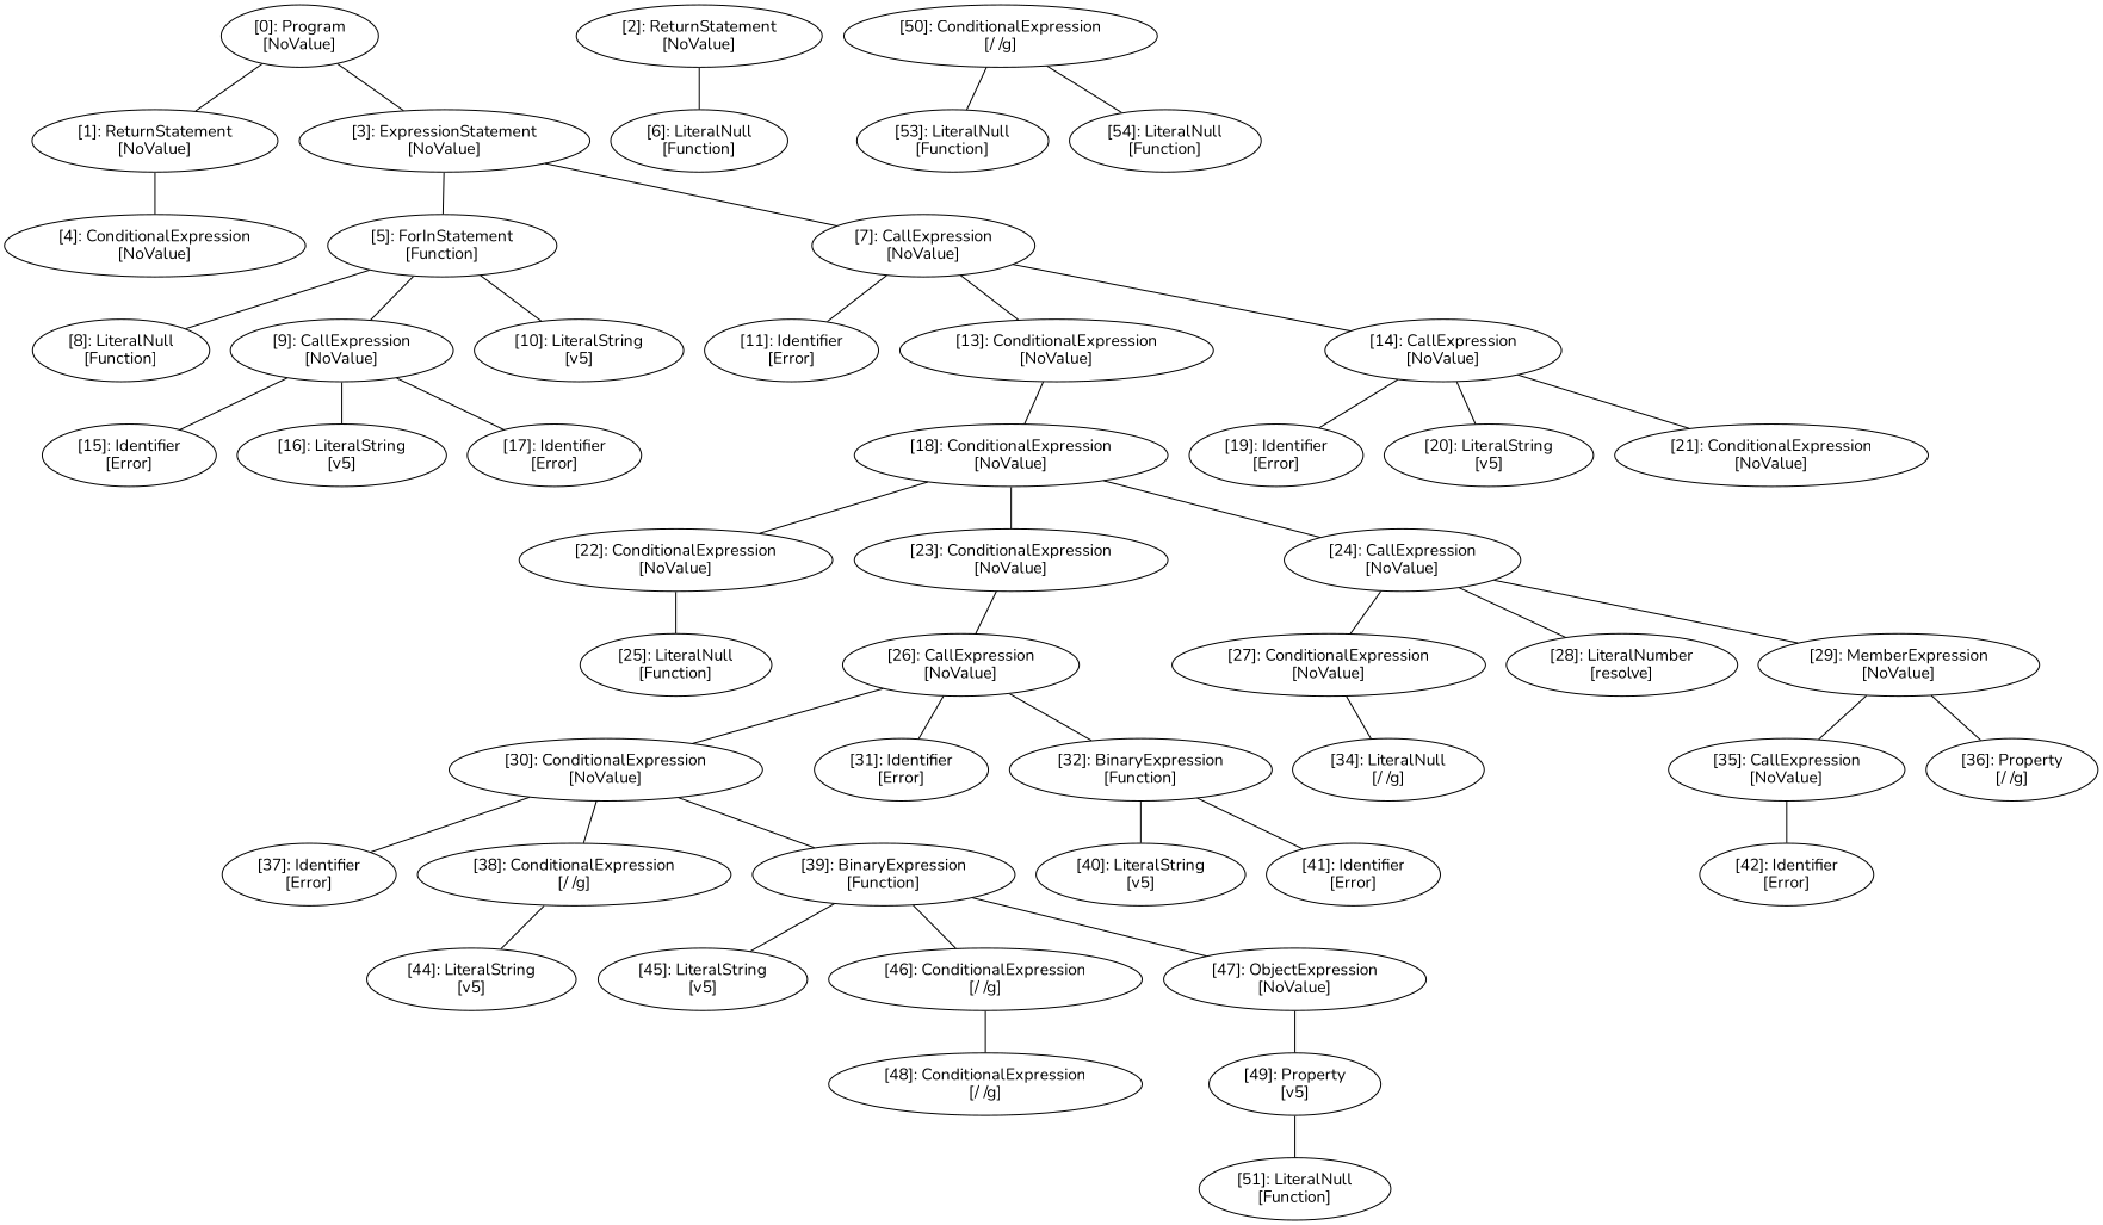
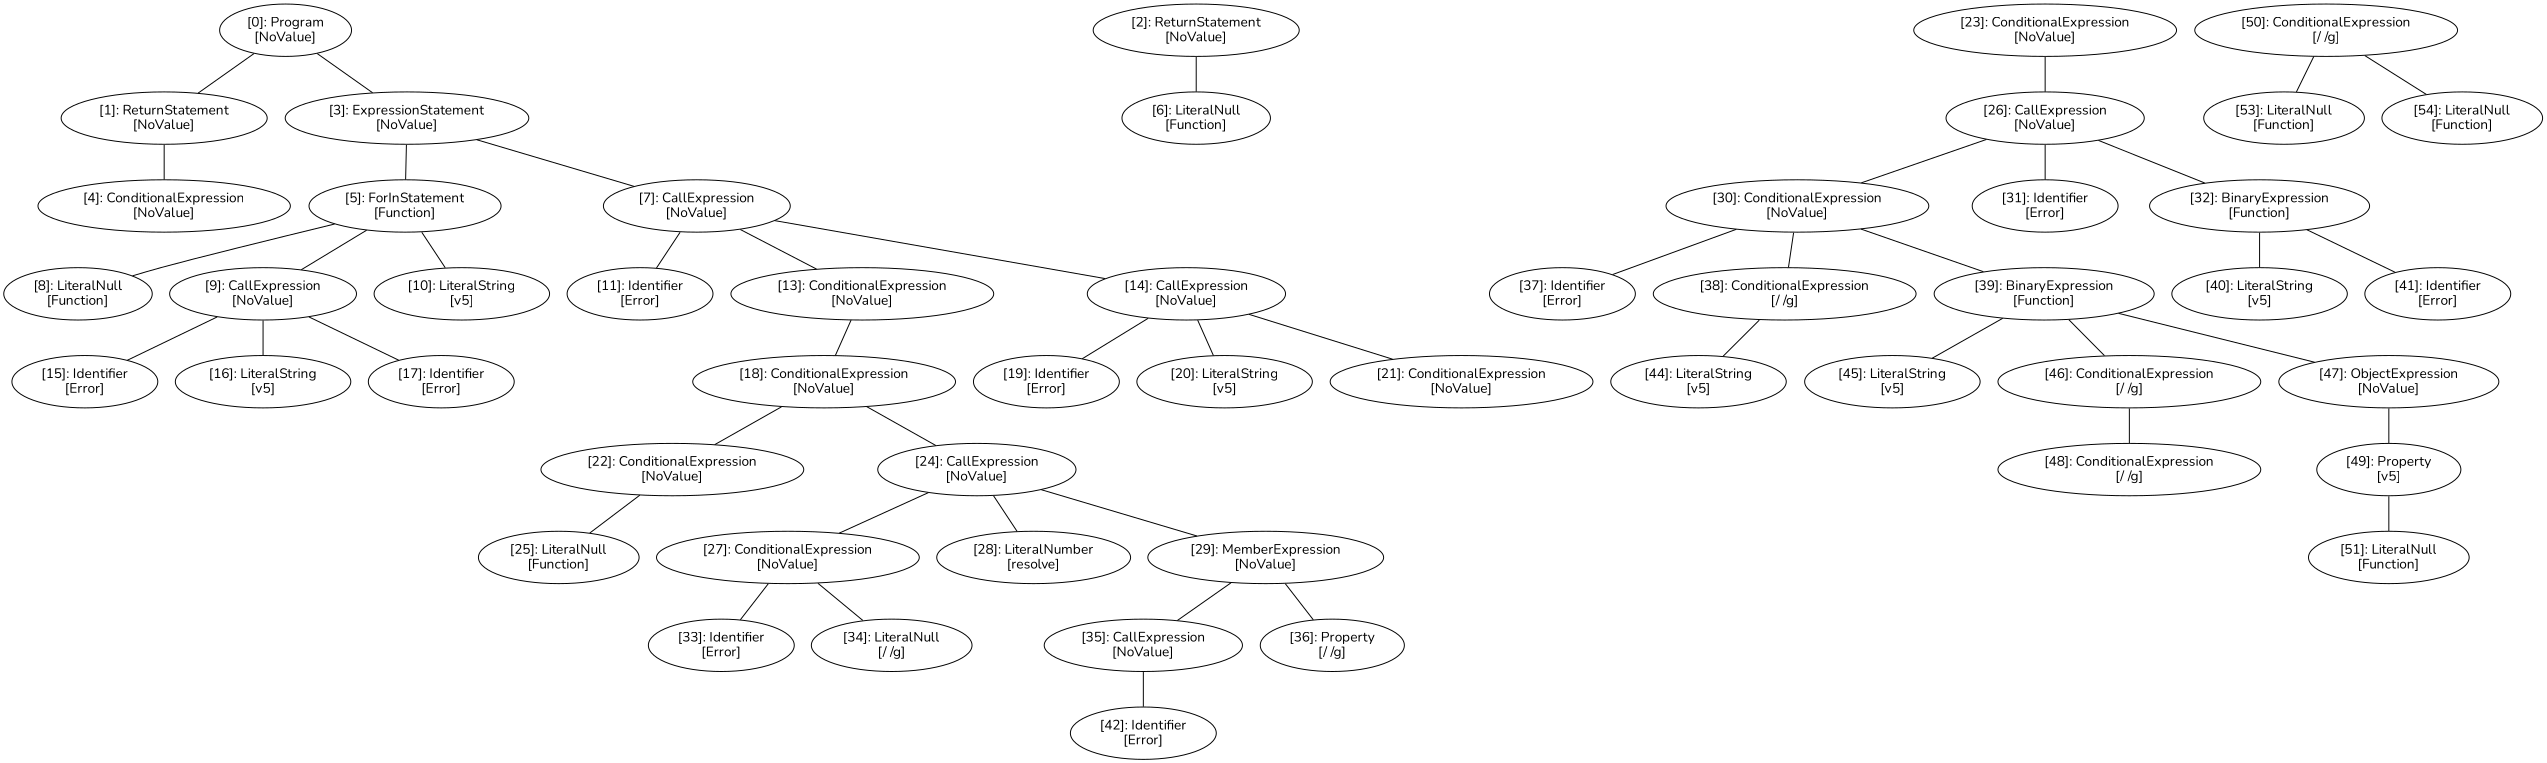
  graph {
    fontname=Nunito
    node [fontname=Nunito]
    edge [fontname=Nunito]
    n1 [label="[0]: Program\n[NoValue]"]
    n2 [label="[1]: ReturnStatement\n[NoValue]"]
    n3 [label="[3]: ExpressionStatement\n[NoValue]"]
    n4 [label="[4]: ConditionalExpression\n[NoValue]"]
    n5 [label="[2]: ReturnStatement\n[NoValue]"]
    n6 [label="[6]: LiteralNull\n[Function]"]
    n7 [label="[5]: ForInStatement\n[Function]"]
    n8 [label="[7]: CallExpression\n[NoValue]"]
    n9 [label="[8]: LiteralNull\n[Function]"]
    n10 [label="[9]: CallExpression\n[NoValue]"]
    n11 [label="[10]: LiteralString\n[v5]"]
    n12 [label="[11]: Identifier\n[Error]"]
    n13 [label="[13]: ConditionalExpression\n[NoValue]"]
    n14 [label="[14]: CallExpression\n[NoValue]"]
    n15 [label="[15]: Identifier\n[Error]"]
    n16 [label="[16]: LiteralString\n[v5]"]
    n17 [label="[17]: Identifier\n[Error]"]
    n18 [label="[18]: ConditionalExpression\n[NoValue]"]
    n19 [label="[19]: Identifier\n[Error]"]
    n20 [label="[20]: LiteralString\n[v5]"]
    n21 [label="[21]: ConditionalExpression\n[NoValue]"]
    n22 [label="[22]: ConditionalExpression\n[NoValue]"]
    n23 [label="[23]: ConditionalExpression\n[NoValue]"]
    n24 [label="[24]: CallExpression\n[NoValue]"]
    n25 [label="[25]: LiteralNull\n[Function]"]
    n26 [label="[26]: CallExpression\n[NoValue]"]
    n27 [label="[27]: ConditionalExpression\n[NoValue]"]
    n28 [label="[28]: LiteralNumber\n[resolve]"]
    n29 [label="[29]: MemberExpression\n[NoValue]"]
    n30 [label="[30]: ConditionalExpression\n[NoValue]"]
    n31 [label="[31]: Identifier\n[Error]"]
    n32 [label="[32]: BinaryExpression\n[Function]"]
+   n33 [label="[33]: Identifier\n[Error]"]
    n34 [label="[34]: LiteralNull\n[/ /g]"]
    n35 [label="[35]: CallExpression\n[NoValue]"]
    n36 [label="[36]: Property\n[/ /g]"]
    n37 [label="[37]: Identifier\n[Error]"]
    n38 [label="[38]: ConditionalExpression\n[/ /g]"]
    n39 [label="[39]: BinaryExpression\n[Function]"]
    n40 [label="[40]: LiteralString\n[v5]"]
    n41 [label="[41]: Identifier\n[Error]"]
    n42 [label="[42]: Identifier\n[Error]"]
    n43 [label="[44]: LiteralString\n[v5]"]
    n44 [label="[45]: LiteralString\n[v5]"]
    n45 [label="[46]: ConditionalExpression\n[/ /g]"]
    n46 [label="[47]: ObjectExpression\n[NoValue]"]
    n47 [label="[48]: ConditionalExpression\n[/ /g]"]
    n48 [label="[49]: Property\n[v5]"]
    n49 [label="[51]: LiteralNull\n[Function]"]
    n50 [label="[50]: ConditionalExpression\n[/ /g]"]
    n51 [label="[53]: LiteralNull\n[Function]"]
    n52 [label="[54]: LiteralNull\n[Function]"]
    n1 -- n2
    n1 -- n3
    n2 -- n4
    n3 -- n7
    n3 -- n8
    n5 -- n6
    n7 -- n9
    n7 -- n10
    n7 -- n11
    n8 -- n12
    n8 -- n13
    n8 -- n14
    n10 -- n15
    n10 -- n16
    n10 -- n17
    n13 -- n18
    n14 -- n19
    n14 -- n20
    n14 -- n21
    n18 -- n22
-   n18 -- n23
    n18 -- n24
    n22 -- n25
    n23 -- n26
    n24 -- n27
    n24 -- n28
    n24 -- n29
    n26 -- n30
    n26 -- n31
    n26 -- n32
+   n27 -- n33
    n27 -- n34
    n29 -- n35
    n29 -- n36
    n30 -- n37
    n30 -- n38
    n30 -- n39
    n32 -- n40
    n32 -- n41
    n35 -- n42
    n38 -- n43
    n39 -- n44
    n39 -- n45
    n39 -- n46
    n45 -- n47
    n46 -- n48
    n48 -- n49
    n50 -- n51
    n50 -- n52
  }
